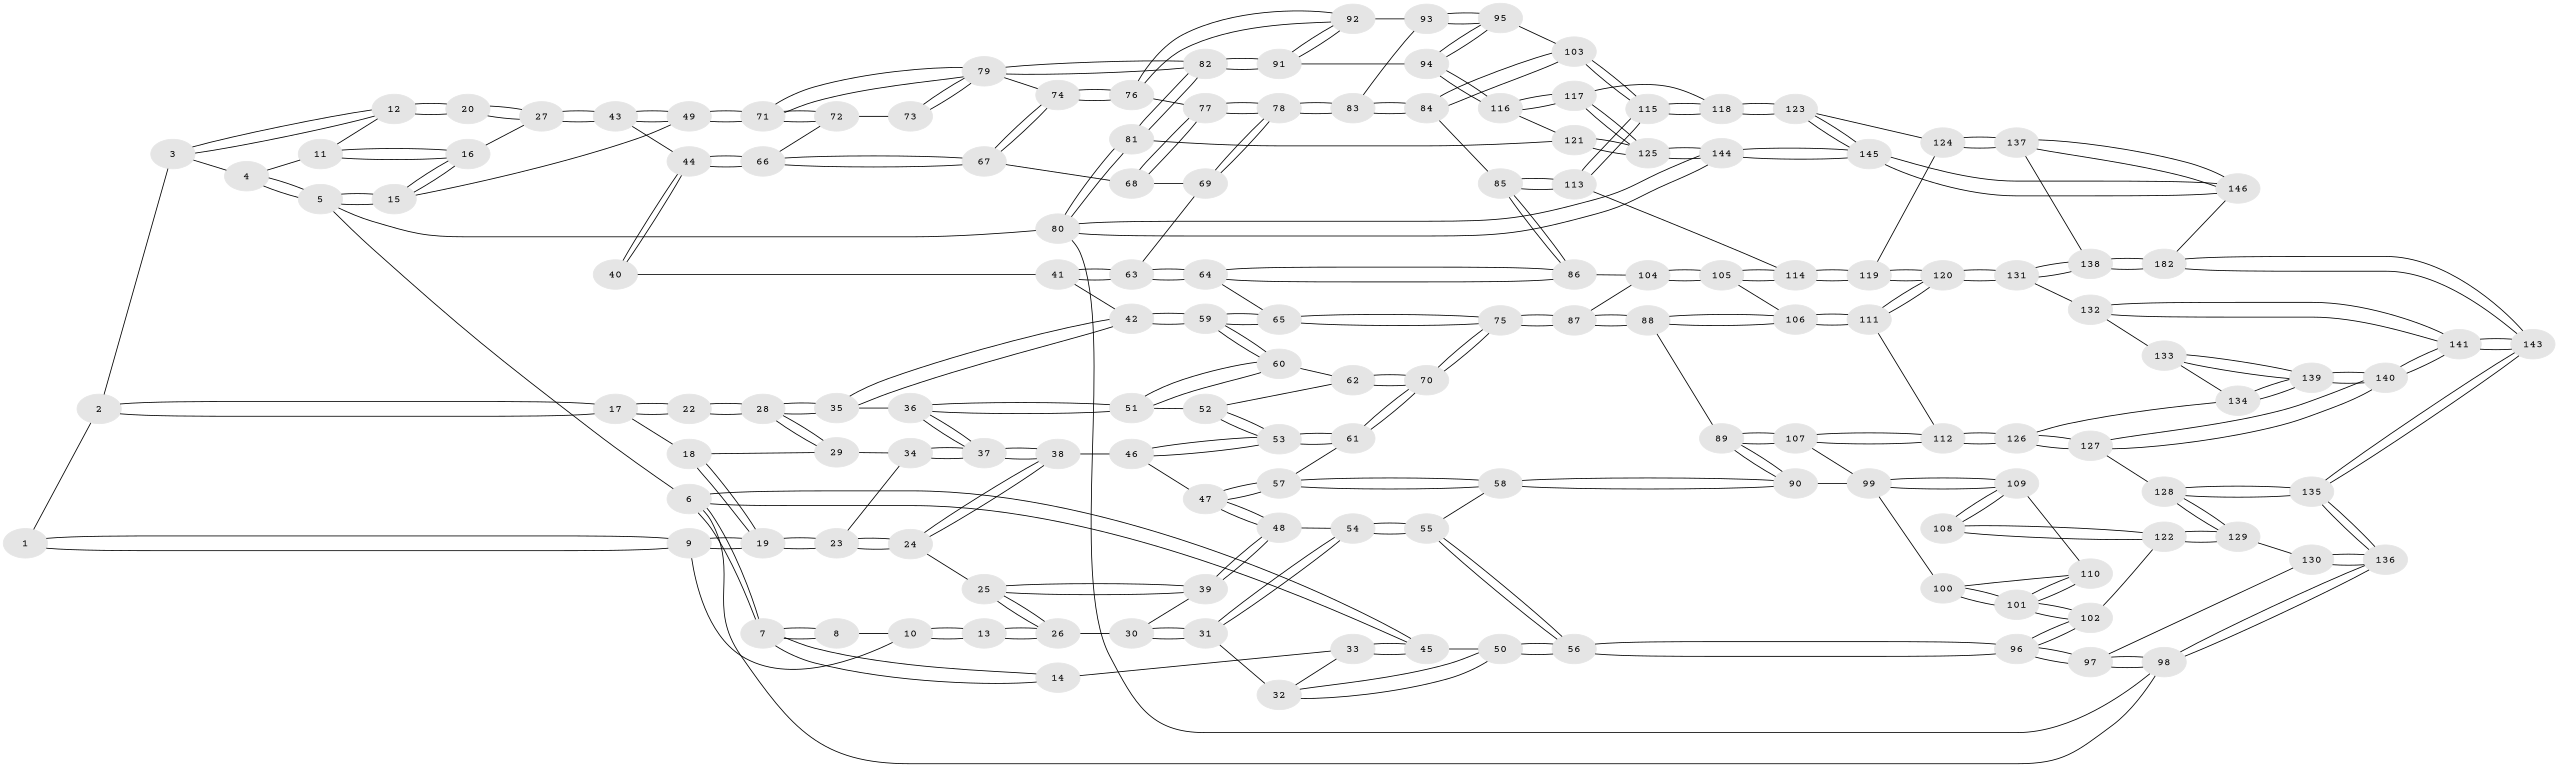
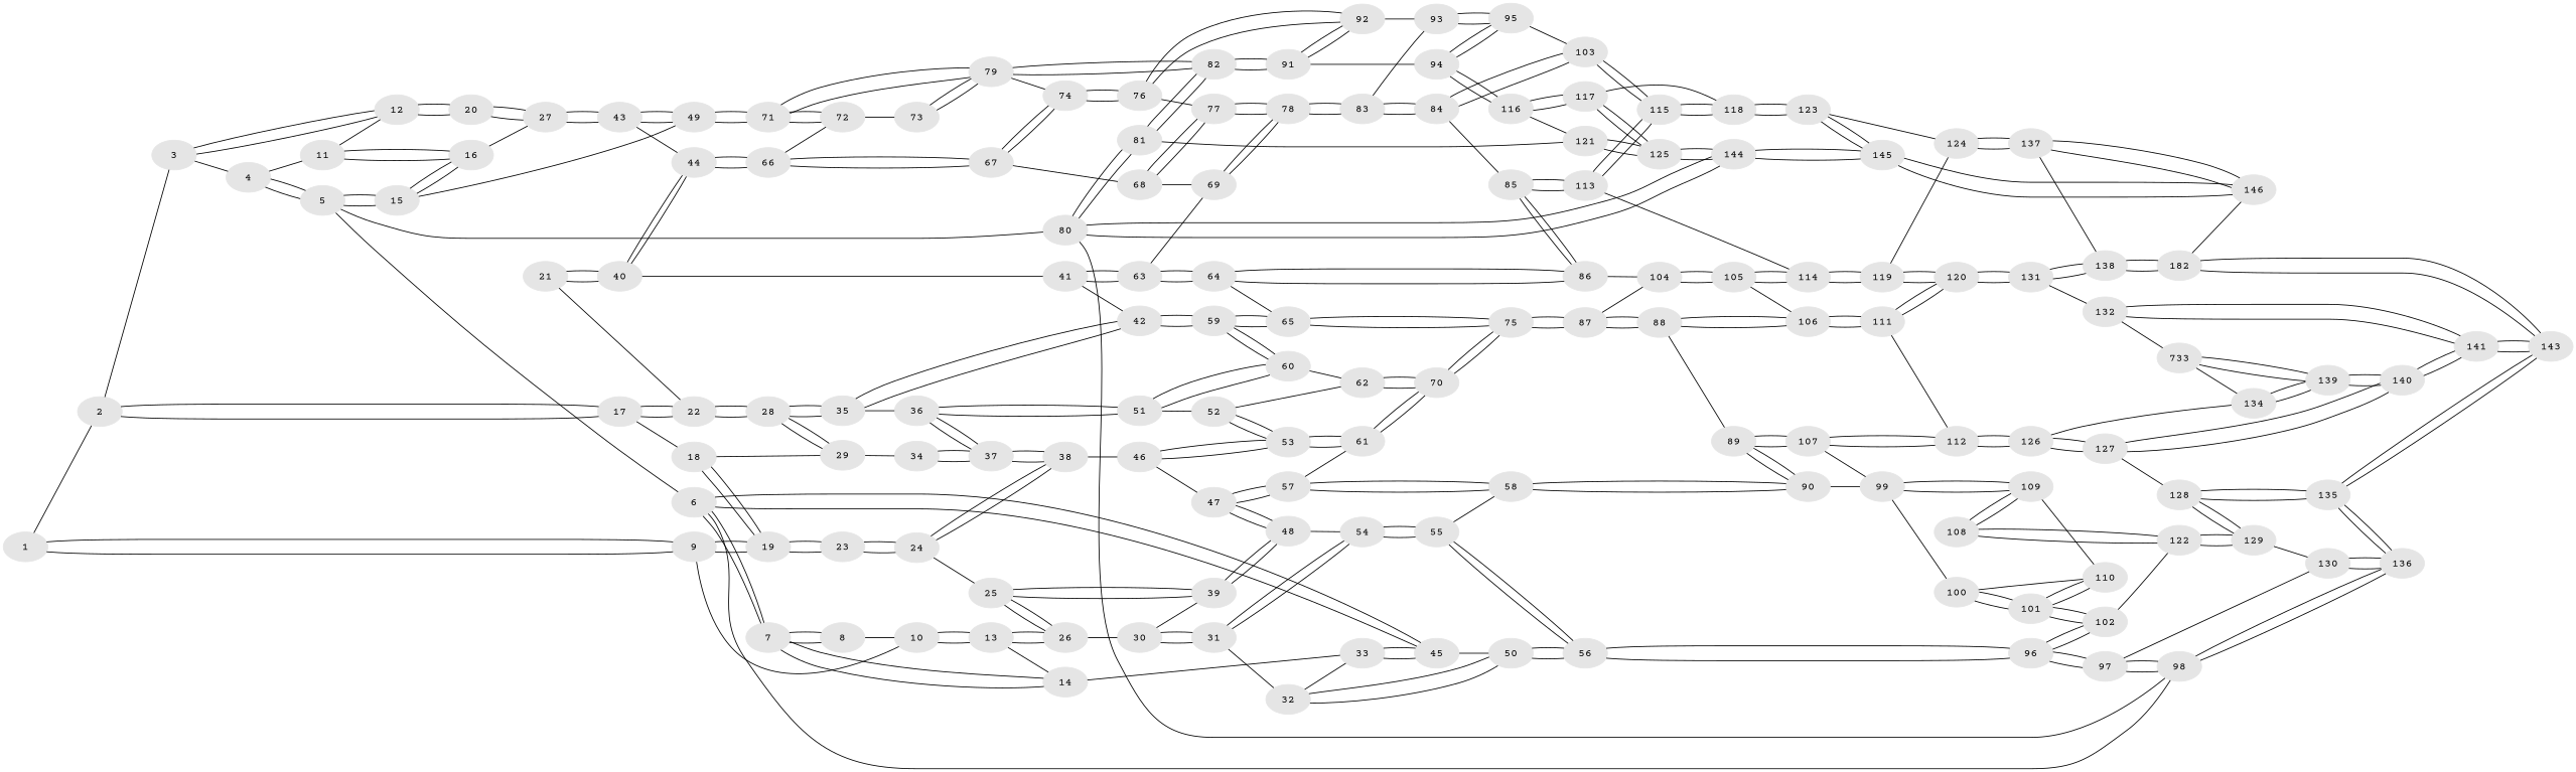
  graph {
    fontname="Courier Prime"
    rankdir=LR
    node [color=gray90 fontname="Courier Prime" style=filled]
    edge [fontname="Courier Prime"]
    1
    2
    9
    3
    17
    10
    19
    4
    12
    18
    22
    5
    11
    20
    6
    15
    80
    16
    7
    45
    98
    49
    81
    144
    8
    14
    50
    136
    33
    13
    23
    26
    27
    30
    71
    43
    29
    28
    34
    24
+   21
    40
    41
    44
    35
    25
    38
    37
    39
    46
    48
    31
    36
    42
    32
    54
    55
    56
    51
    59
    52
    60
    47
    53
    63
    66
    64
    69
    65
    67
    72
    57
    61
    58
    79
    96
    62
    70
    90
    97
    102
    99
    75
    86
    78
    104
    87
    68
    74
    73
    77
    76
    83
    82
    92
    88
    93
    84
    91
    121
    145
    125
    94
    85
    103
    95
    113
    115
    114
    105
    89
    106
    107
    111
    112
    100
    109
    116
    117
    130
    122
    101
    110
    129
    118
    119
    120
    108
    126
    131
    127
    134
    124
    123
    137
    132
    138
    146
    128
    140
    139
    135
    141
    143
-   133
+   133 [label=733]
    n146 [label=182]
    1 -- 2
    1 -- 9
    1 -- 9
    2 -- 3
    2 -- 17
    2 -- 17
    9 -- 10
    9 -- 19
    9 -- 19
    3 -- 4
    3 -- 12
    3 -- 12
    17 -- 18
    17 -- 22
    17 -- 22
    10 -- 13
    10 -- 13
    19 -- 23
    19 -- 23
    4 -- 5
    4 -- 5
    4 -- 11
    12 -- 20
    12 -- 20
    18 -- 19
    18 -- 19
    18 -- 29
    22 -- 28
    22 -- 28
    5 -- 6
    5 -- 15
    5 -- 15
    5 -- 80
    11 -- 12
    11 -- 16
    11 -- 16
    20 -- 27
    20 -- 27
    6 -- 7
    6 -- 7
    6 -- 45
    6 -- 45
    6 -- 98
    15 -- 16
    15 -- 16
    15 -- 49
    80 -- 98
    80 -- 81
    80 -- 81
    80 -- 144
    80 -- 144
    16 -- 27
    7 -- 8
    7 -- 8
    7 -- 14
    7 -- 14
    45 -- 50
    98 -- 136
    98 -- 136
    49 -- 71
    49 -- 71
    81 -- 82
    81 -- 82
    81 -- 121
    144 -- 145
    144 -- 145
    8 -- 10
    14 -- 33
    50 -- 56
    50 -- 56
    33 -- 45
    33 -- 45
+   13 -- 14
    13 -- 26
    13 -- 26
-   23 -- 34
    23 -- 24
    23 -- 24
    26 -- 30
    27 -- 43
    27 -- 43
    30 -- 39
    30 -- 31
    30 -- 31
    71 -- 72
    71 -- 72
    71 -- 79
    71 -- 79
    43 -- 49
    43 -- 49
    43 -- 44
    29 -- 34
    28 -- 29
    28 -- 29
    28 -- 35
    28 -- 35
    34 -- 37
    34 -- 37
    24 -- 25
    24 -- 38
    24 -- 38
+   21 -- 22
+   21 -- 40
+   21 -- 40
    40 -- 41
    40 -- 44
    40 -- 44
    41 -- 42
    41 -- 63
    41 -- 63
    44 -- 66
    44 -- 66
    35 -- 36
    35 -- 42
    35 -- 42
    25 -- 26
    25 -- 26
    25 -- 39
    25 -- 39
    38 -- 46
    37 -- 38
    37 -- 38
    39 -- 48
    39 -- 48
    46 -- 47
    46 -- 53
    46 -- 53
    48 -- 54
    31 -- 32
    31 -- 54
    31 -- 54
    36 -- 37
    36 -- 37
    36 -- 51
    36 -- 51
    42 -- 59
    42 -- 59
    32 -- 50
    32 -- 50
    32 -- 33
    54 -- 55
    54 -- 55
    55 -- 56
    55 -- 56
    55 -- 58
    56 -- 96
    56 -- 96
    51 -- 52
    51 -- 60
    51 -- 60
    59 -- 60
    59 -- 60
    59 -- 65
    59 -- 65
    52 -- 53
    52 -- 53
    52 -- 62
    60 -- 62
    47 -- 48
    47 -- 48
    47 -- 57
    47 -- 57
    53 -- 61
    53 -- 61
    63 -- 64
    63 -- 64
    63 -- 69
    66 -- 67
    66 -- 67
    66 -- 72
    64 -- 65
    64 -- 86
    64 -- 86
    69 -- 78
    69 -- 78
    65 -- 75
    65 -- 75
    67 -- 68
    67 -- 74
    67 -- 74
    72 -- 73
    57 -- 61
    57 -- 58
    57 -- 58
    61 -- 70
    61 -- 70
    58 -- 90
    58 -- 90
    79 -- 74
    79 -- 82
    79 -- 82
    96 -- 97
    96 -- 97
    96 -- 102
    96 -- 102
    62 -- 70
    62 -- 70
    70 -- 75
    70 -- 75
    90 -- 99
    97 -- 98
    97 -- 98
    97 -- 130
    102 -- 122
    99 -- 100
    99 -- 109
    99 -- 109
    75 -- 87
    75 -- 87
    86 -- 104
    78 -- 83
    78 -- 83
    104 -- 105
    104 -- 105
    87 -- 104
    87 -- 88
    87 -- 88
    68 -- 69
    68 -- 77
    68 -- 77
    74 -- 76
    74 -- 76
    73 -- 79
    73 -- 79
    77 -- 78
    77 -- 78
    76 -- 77
    76 -- 92
    76 -- 92
    83 -- 93
    83 -- 84
    83 -- 84
    82 -- 91
    82 -- 91
    92 -- 93
    88 -- 89
    88 -- 106
    88 -- 106
    93 -- 95
    93 -- 95
    84 -- 85
    84 -- 103
    84 -- 103
    91 -- 92
    91 -- 92
    91 -- 94
    121 -- 125
    121 -- 125
    145 -- 146
    145 -- 146
    125 -- 144
    125 -- 144
    94 -- 95
    94 -- 95
    94 -- 116
    94 -- 116
    85 -- 86
    85 -- 86
    85 -- 113
    85 -- 113
    103 -- 115
    103 -- 115
    95 -- 103
    113 -- 115
    113 -- 115
    113 -- 114
    115 -- 118
    115 -- 118
    114 -- 119
    114 -- 119
    105 -- 114
    105 -- 114
    105 -- 106
    89 -- 90
    89 -- 90
    89 -- 107
    89 -- 107
    106 -- 111
    106 -- 111
    107 -- 99
    107 -- 112
    107 -- 112
    111 -- 112
    111 -- 120
    111 -- 120
    112 -- 126
    112 -- 126
    100 -- 101
    100 -- 101
    100 -- 110
    109 -- 110
    116 -- 121
    116 -- 117
    116 -- 117
    117 -- 125
    117 -- 125
    117 -- 118
    130 -- 136
    130 -- 136
    122 -- 129
    122 -- 129
    101 -- 102
    101 -- 102
    101 -- 110
    101 -- 110
    129 -- 130
    118 -- 123
    118 -- 123
    119 -- 120
    119 -- 120
    119 -- 124
    120 -- 131
    120 -- 131
    108 -- 109
    108 -- 109
    108 -- 122
    108 -- 122
    126 -- 127
    126 -- 127
    126 -- 134
    131 -- 132
    131 -- 138
    131 -- 138
    127 -- 128
    127 -- 140
    127 -- 140
    134 -- 139
    134 -- 139
    124 -- 137
    124 -- 137
    123 -- 145
    123 -- 145
    123 -- 124
    137 -- 138
    137 -- 146
    137 -- 146
    132 -- 141
    132 -- 141
    132 -- 133
    138 -- n146
    138 -- n146
    128 -- 129
    128 -- 129
    128 -- 135
    128 -- 135
    140 -- 141
    140 -- 141
    139 -- 140
    139 -- 140
    135 -- 136
    135 -- 136
    135 -- 143
    135 -- 143
    141 -- 143
    141 -- 143
    133 -- 134
    133 -- 139
    133 -- 139
    n146 -- 146
    n146 -- 143
    n146 -- 143
  }
